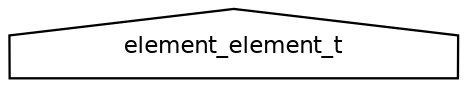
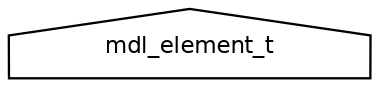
  digraph {
    rankdir=LR
-   n1 [color=black fillcolor=white fontname=Helvetica fontsize=10 height=0.2 label=element_element_t shape=house style=filled width=0.4]
+   n1 [color=black fillcolor=white fontname=Helvetica fontsize=10 height=0.2 label=mdl_element_t shape=house style=filled width=0.4]
  }
